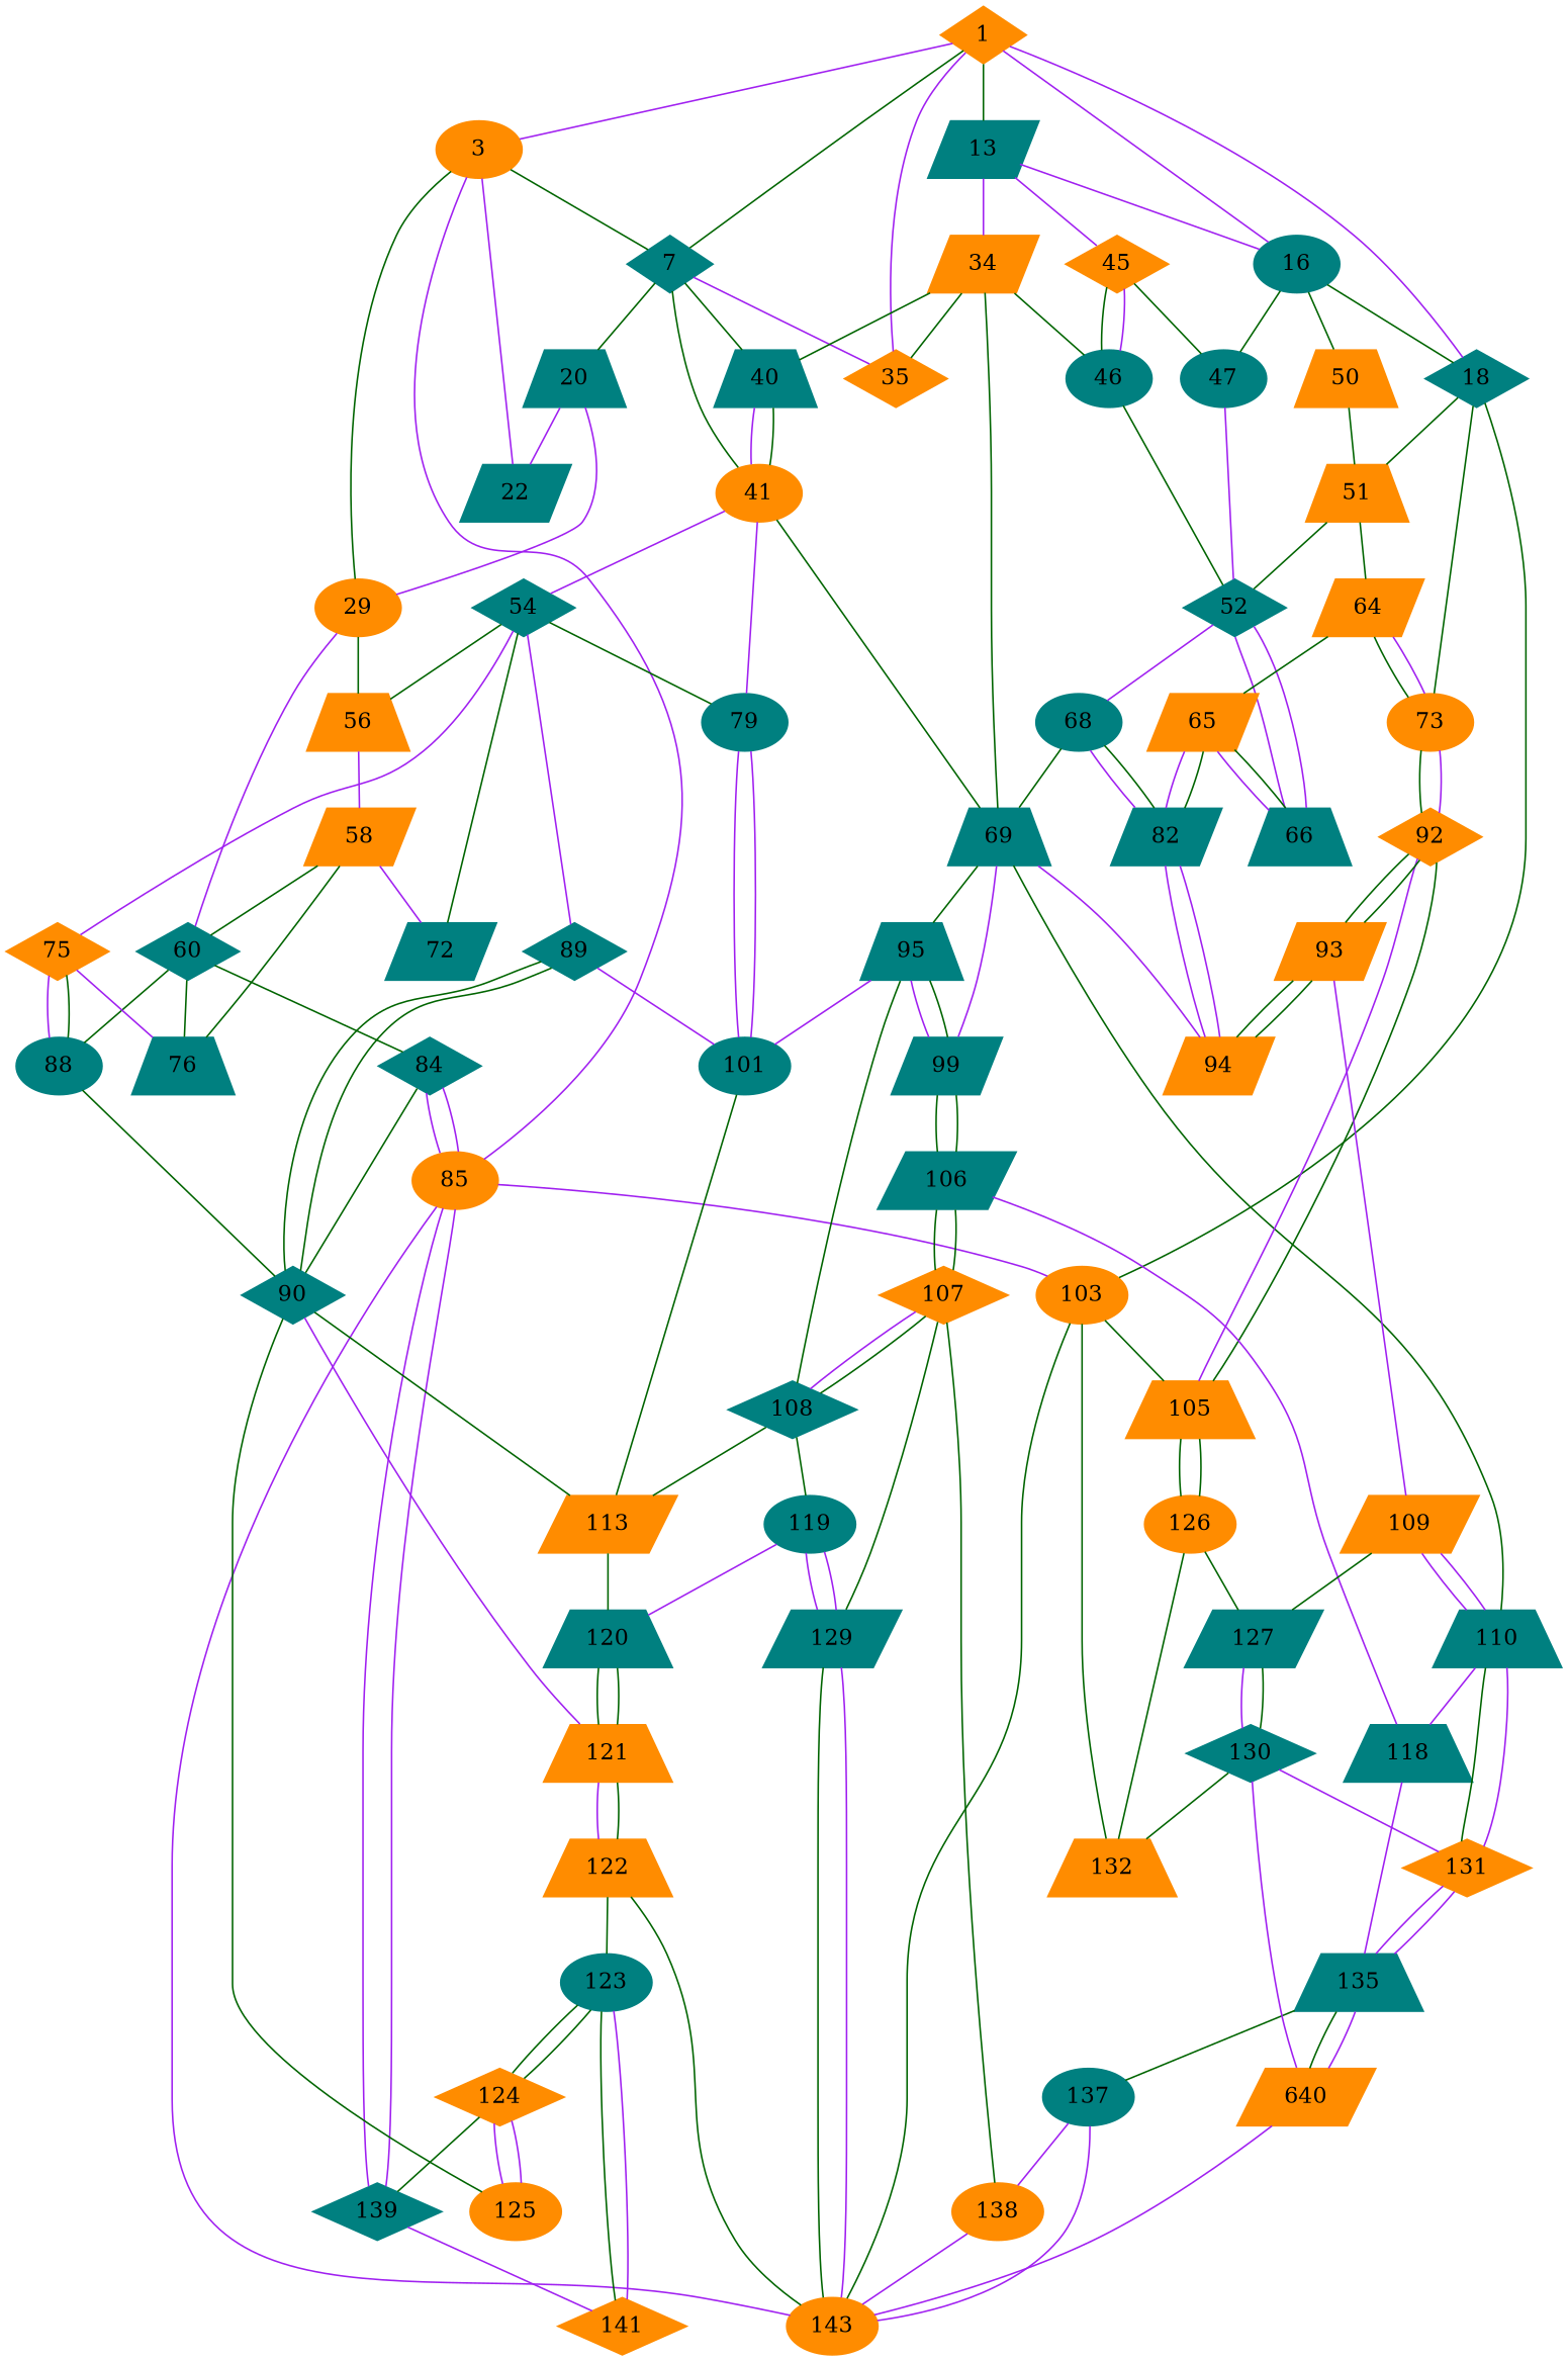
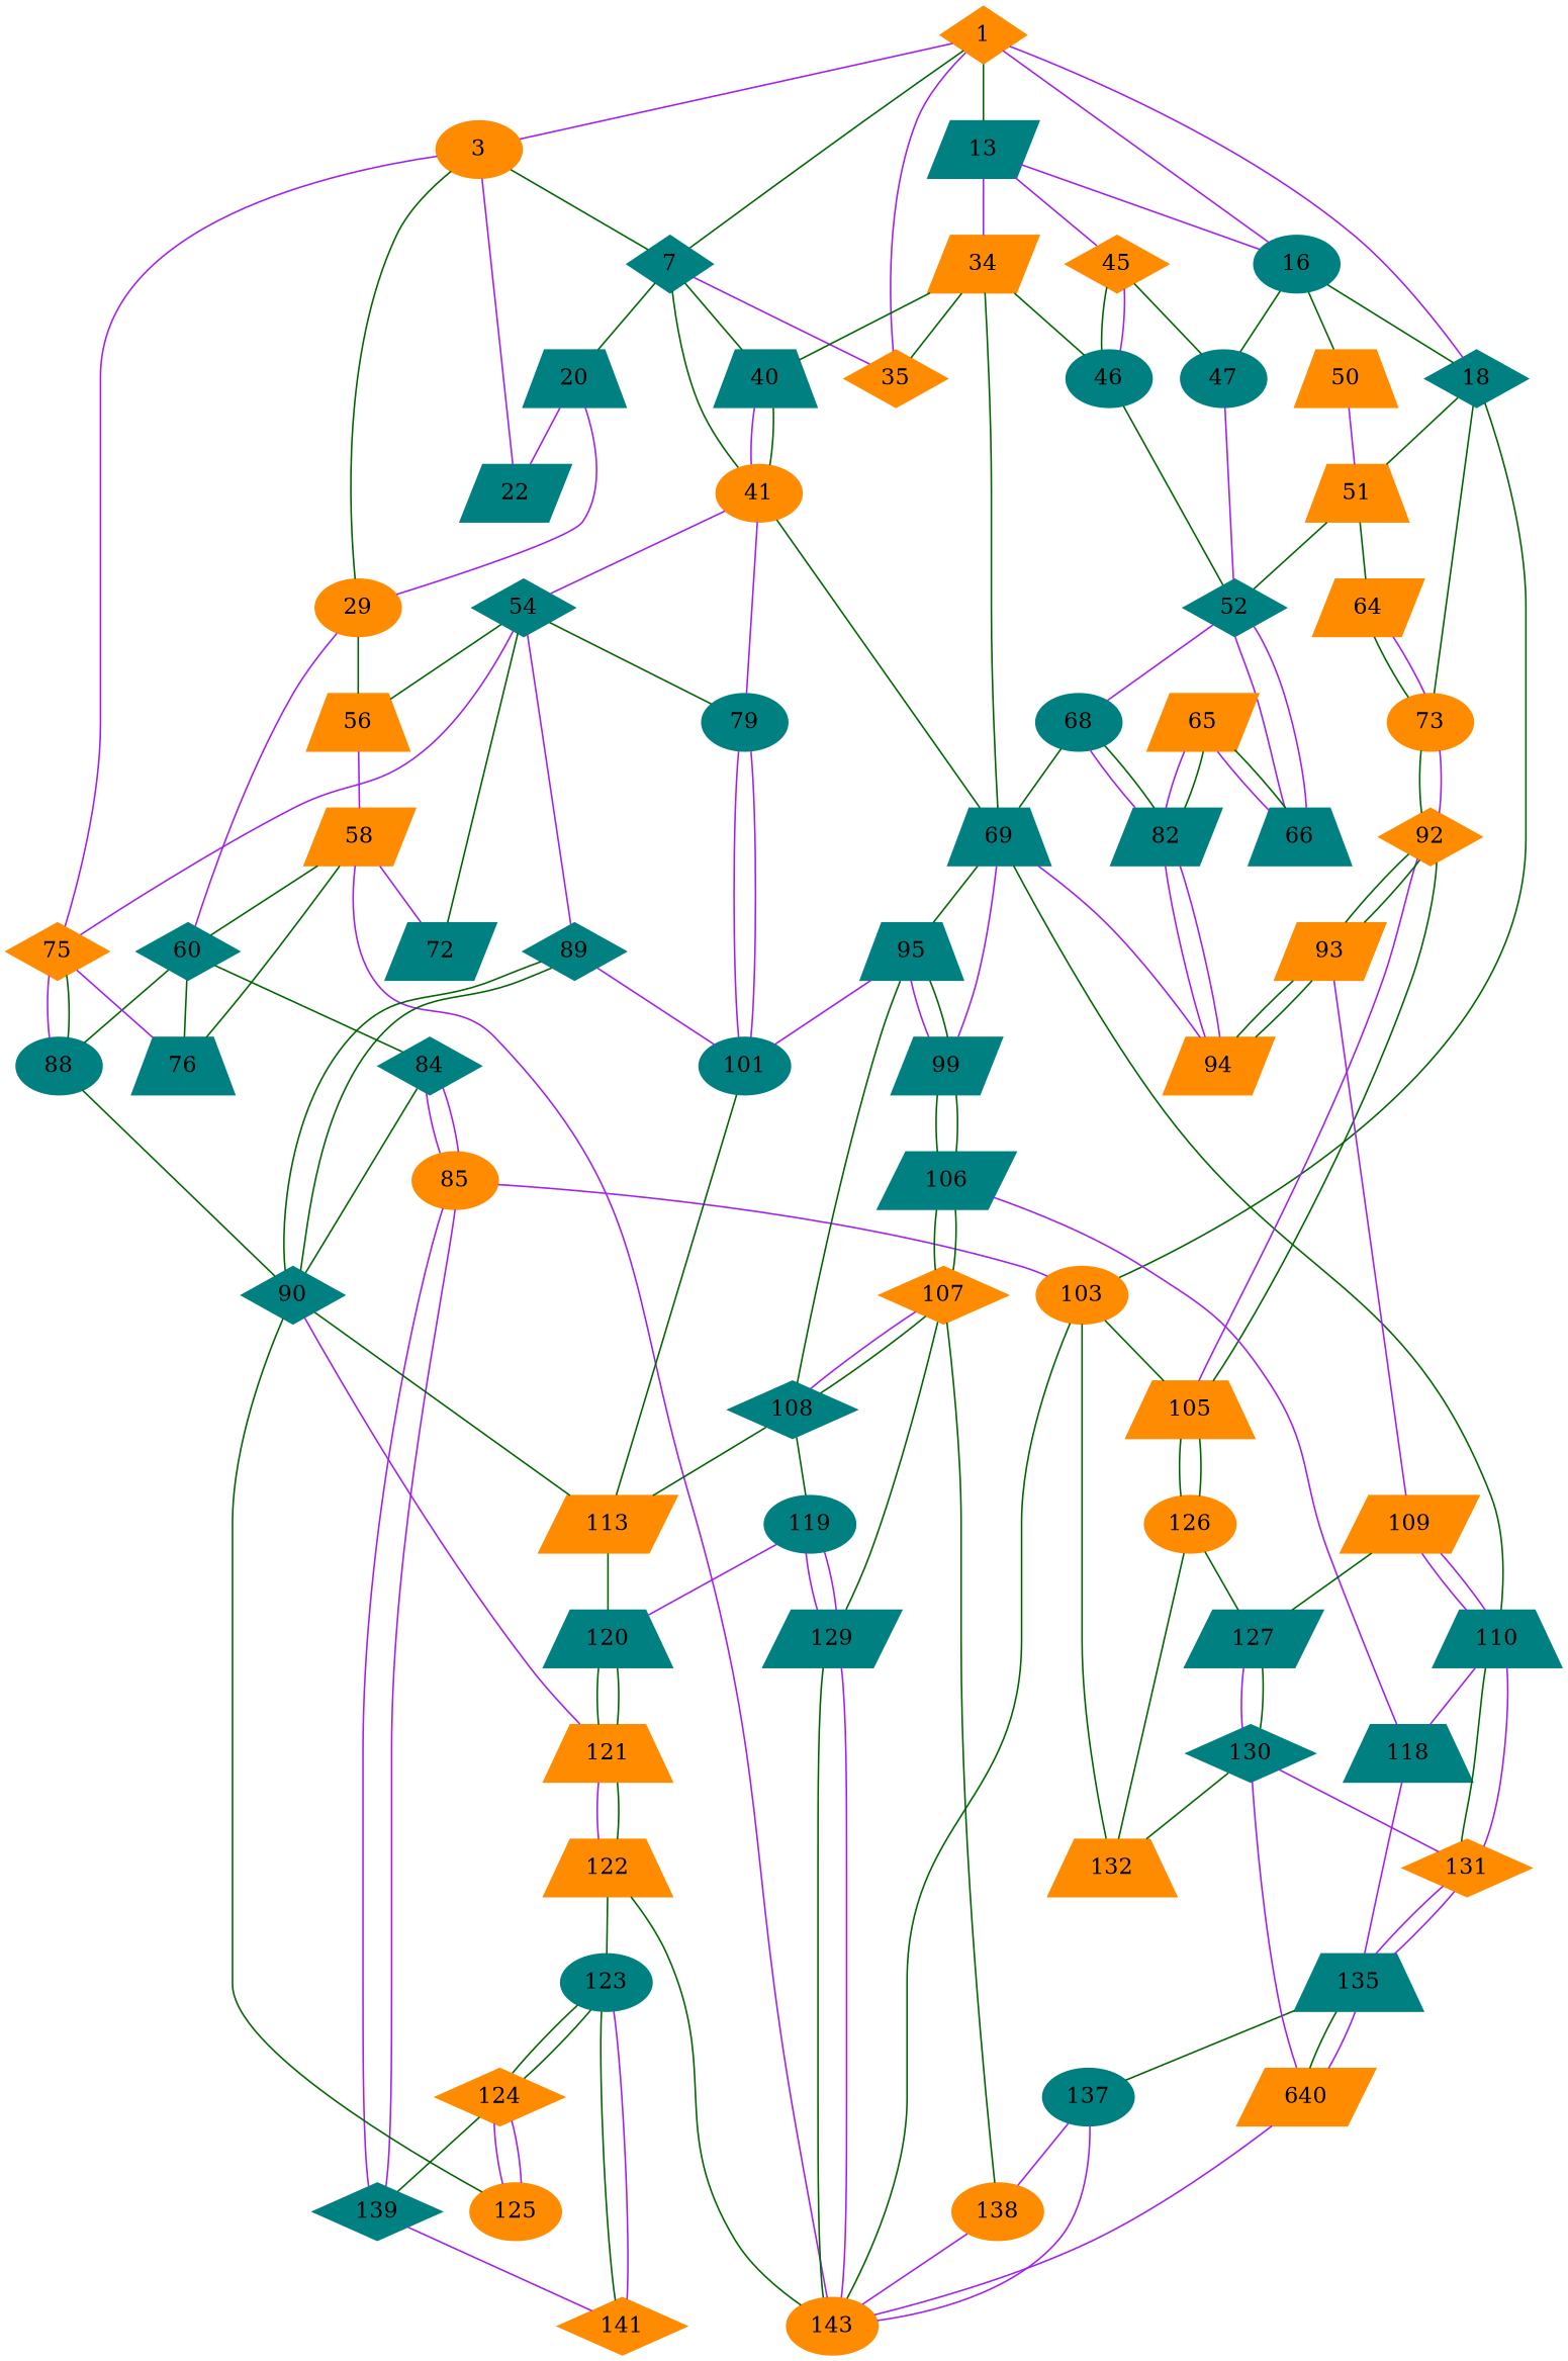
  graph {
    node [color=teal shape=diamond style=filled]
    edge [color=darkgreen]
    1 [color=darkorange super="+2+6"]
    3 [color=darkorange shape=ellipse super="+28+4"]
    7 [super="+8+36"]
    13 [shape=parallelogram super="+14+25"]
    16 [shape=ellipse super="+17+23"]
    18 [super="+19"]
    35 [color=darkorange]
    22 [shape=parallelogram]
    29 [color=darkorange shape=ellipse super="+30+32"]
    85 [color=darkorange shape=ellipse super="+86"]
    20 [shape=trapezium super="+21+27"]
    40 [shape=trapezium]
    41 [color=darkorange shape=ellipse super="+42+78"]
    34 [color=darkorange shape=parallelogram super="+37"]
    45 [color=darkorange super="+48"]
    47 [shape=ellipse]
    50 [color=darkorange shape=trapezium]
    51 [color=darkorange shape=trapezium super="+62"]
    73 [color=darkorange shape=ellipse]
    103 [color=darkorange shape=ellipse super="+145+104"]
    56 [color=darkorange shape=trapezium super="+57"]
    60 [super="+83+61"]
    139 [super="+142"]
    143 [color=darkorange shape=ellipse super="+144+146"]
    69 [shape=trapezium super="+97+70"]
    54 [super="+74+55"]
    79 [shape=ellipse]
    46 [shape=ellipse super="+49"]
    52 [super="+53"]
    64 [color=darkorange shape=parallelogram]
    92 [color=darkorange]
    105 [color=darkorange shape=trapezium]
    132 [color=darkorange shape=trapezium super="+133"]
    58 [color=darkorange shape=parallelogram super="+59"]
    76 [shape=trapezium]
    84
    88 [shape=ellipse]
    94 [color=darkorange shape=parallelogram]
    95 [shape=trapezium super="+96"]
    99 [shape=parallelogram]
    110 [shape=trapezium super="+111"]
    72 [shape=parallelogram]
    75 [color=darkorange]
    89
    101 [shape=ellipse super="+102"]
    66 [shape=trapezium]
    68 [shape=ellipse]
    65 [color=darkorange shape=parallelogram]
    82 [shape=parallelogram]
    90 [super="+117+91"]
    108 [super="+112"]
    106 [shape=parallelogram]
    118 [shape=trapezium]
    131 [color=darkorange]
    93 [color=darkorange shape=parallelogram]
    113 [color=darkorange shape=parallelogram super="+116"]
    121 [color=darkorange shape=trapezium]
    125 [color=darkorange shape=ellipse]
    141 [color=darkorange]
    120 [shape=trapezium]
    122 [color=darkorange shape=trapezium]
    109 [color=darkorange shape=parallelogram]
    126 [color=darkorange shape=ellipse]
    127 [shape=parallelogram]
    119 [shape=ellipse]
    107 [color=darkorange super="+128"]
    129 [shape=parallelogram]
    138 [color=darkorange shape=ellipse]
    135 [shape=trapezium super="+136"]
    130 [super="+134"]
    n71 [color=darkorange label=640 shape=parallelogram]
    137 [shape=ellipse]
    123 [shape=ellipse]
    124 [color=darkorange]
    1 -- 3 [color=purple]
    1 -- 7
    1 -- 13 [weight=2]
    1 -- 16 [color=purple]
    1 -- 18 [color=purple]
    1 -- 35 [color=purple]
    3 -- 7
    3 -- 22 [color=purple weight=2]
    3 -- 29
-   3 -- 85 [color=purple]
+   3 -- 75 [color=purple]
    7 -- 35 [color=purple]
    7 -- 20 [weight=2]
    7 -- 40
    7 -- 41
    13 -- 16 [color=purple]
    13 -- 34 [color=purple weight=2]
    13 -- 45 [color=purple]
    16 -- 18
    16 -- 47
    16 -- 50 [weight=2]
    18 -- 51
    18 -- 73
    18 -- 103
    29 -- 56 [weight=2]
    29 -- 60 [color=purple]
    85 -- 103 [color=purple]
    85 -- 139 [color=purple weight=2]
    85 -- 139 [color=purple]
-   85 -- 143 [color=purple]
+   58 -- 143 [color=purple]
    20 -- 22 [color=purple]
    20 -- 29 [color=purple weight=2]
    40 -- 41 [color=purple]
    40 -- 41
    41 -- 69
    41 -- 54 [color=purple]
    41 -- 79 [color=purple]
    34 -- 35
    34 -- 40
    34 -- 69
    34 -- 46
    45 -- 47
    45 -- 46 [weight=2]
    45 -- 46 [color=purple]
    47 -- 52 [color=purple]
-   50 -- 51
+   50 -- 51 [color=purple]
    51 -- 52
    51 -- 64
    73 -- 92
    73 -- 92 [color=purple]
    103 -- 143
    103 -- 105
    103 -- 132 [weight=2]
    56 -- 58 [color=purple]
    60 -- 76
    60 -- 84
    60 -- 88
    139 -- 141 [color=purple]
    69 -- 94 [color=purple]
    69 -- 95 [weight=2]
    69 -- 99 [color=purple]
    69 -- 110
    54 -- 56
    54 -- 79
    54 -- 72
    54 -- 75 [color=purple]
    54 -- 89 [color=purple]
    79 -- 101 [color=purple]
    79 -- 101 [color=purple]
    46 -- 52
    52 -- 66 [color=purple weight=2]
    52 -- 66 [color=purple]
    52 -- 68 [color=purple]
    64 -- 73
    64 -- 73 [color=purple]
-   64 -- 65
    92 -- 105 [color=purple]
    92 -- 105
    92 -- 93
    92 -- 93
    105 -- 126
    105 -- 126
    58 -- 60
    58 -- 76
    58 -- 72 [color=purple weight=2]
    84 -- 85 [color=purple]
    84 -- 85 [color=purple]
    84 -- 90
    88 -- 90
    95 -- 99 [color=purple]
    95 -- 99
    95 -- 101 [color=purple]
    95 -- 108
    99 -- 106
    99 -- 106
    110 -- 118 [color=purple]
    110 -- 131
    110 -- 131 [color=purple]
    75 -- 76 [color=purple]
    75 -- 88 [color=purple]
    75 -- 88
    89 -- 101 [color=purple]
    89 -- 90
    89 -- 90
    101 -- 113
    68 -- 69
    68 -- 82 [color=purple]
    68 -- 82
    65 -- 66 [color=purple]
    65 -- 66
    65 -- 82 [color=purple]
    65 -- 82
    82 -- 94 [color=purple]
    82 -- 94 [color=purple]
    90 -- 113
    90 -- 121 [color=purple]
    90 -- 125 [weight=2]
    108 -- 113
    108 -- 119
    106 -- 118 [color=purple]
    106 -- 107
    106 -- 107
    118 -- 135 [color=purple]
    131 -- 135 [color=purple]
    131 -- 135 [color=purple]
    93 -- 94
    93 -- 94
    93 -- 109 [color=purple]
    113 -- 120
    121 -- 122 [color=purple]
    121 -- 122
    120 -- 121
    120 -- 121
    122 -- 143
    122 -- 123
    109 -- 110 [color=purple]
    109 -- 110 [color=purple]
    109 -- 127
    126 -- 132
    126 -- 127
    127 -- 130 [color=purple]
    127 -- 130
    119 -- 120 [color=purple]
    119 -- 129 [color=purple]
    119 -- 129 [color=purple]
    107 -- 108 [color=purple]
    107 -- 108
    107 -- 129
    107 -- 138
    129 -- 143
    129 -- 143 [color=purple]
    138 -- 143 [color=purple]
    135 -- n71
    135 -- n71 [color=purple]
    135 -- 137
    130 -- 132
    130 -- 131 [color=purple]
    130 -- n71 [color=purple]
    n71 -- 143 [color=purple]
    137 -- 143 [color=purple]
    137 -- 138 [color=purple]
    123 -- 141
    123 -- 141 [color=purple]
    123 -- 124
    123 -- 124
    124 -- 139
    124 -- 125 [color=purple]
    124 -- 125 [color=purple]
  }
